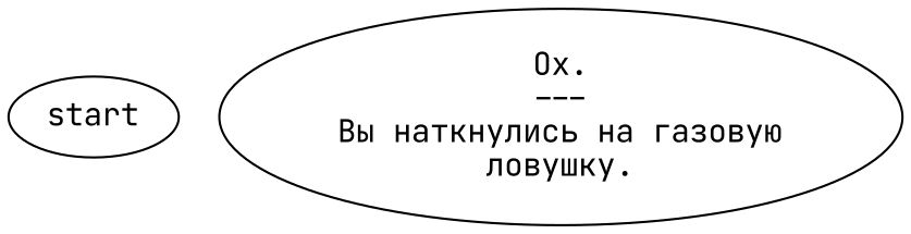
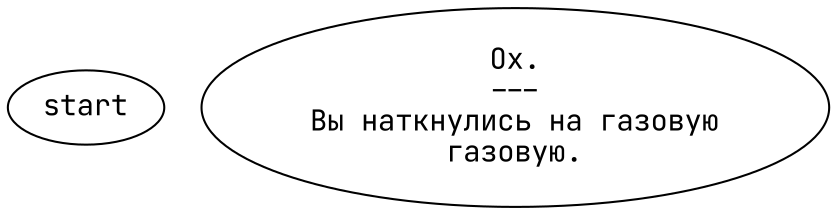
  digraph {
    fontname="JetBrains Mono"
    node [color="#000000" fillcolor="#FFFFFF" style=filled fontname="JetBrains Mono"]
    start
-   n2 [label="Ох.\n---\nВы наткнулись на газовую\nловушку."]
+   n2 [label="Ох.\n---\nВы наткнулись на газовую\nгазовую."]
  }
